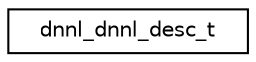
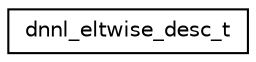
  digraph {
    rankdir=LR
-   n1 [color=black fillcolor=white fontname=Helvetica fontsize=10 height=0.2 label=dnnl_dnnl_desc_t shape=record style=filled width=0.4]
+   n1 [color=black fillcolor=white fontname=Helvetica fontsize=10 height=0.2 label=dnnl_eltwise_desc_t shape=record style=filled width=0.4]
  }
